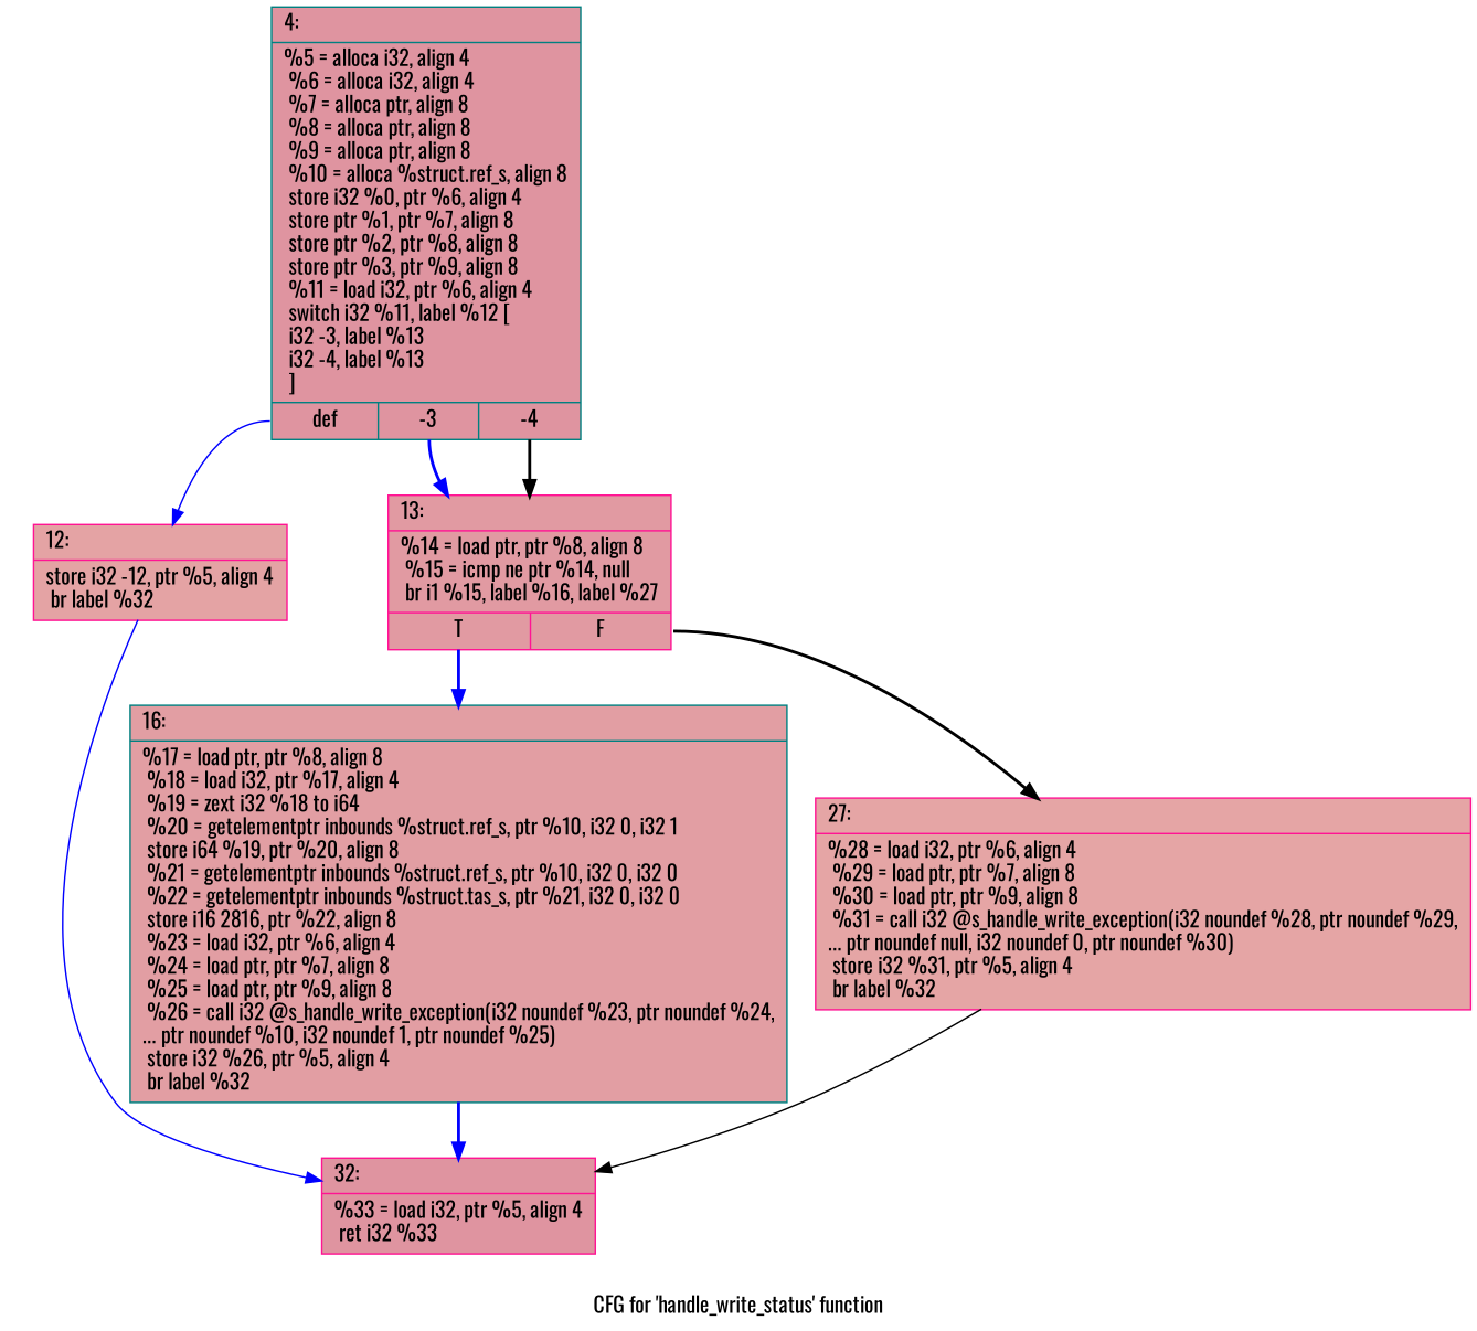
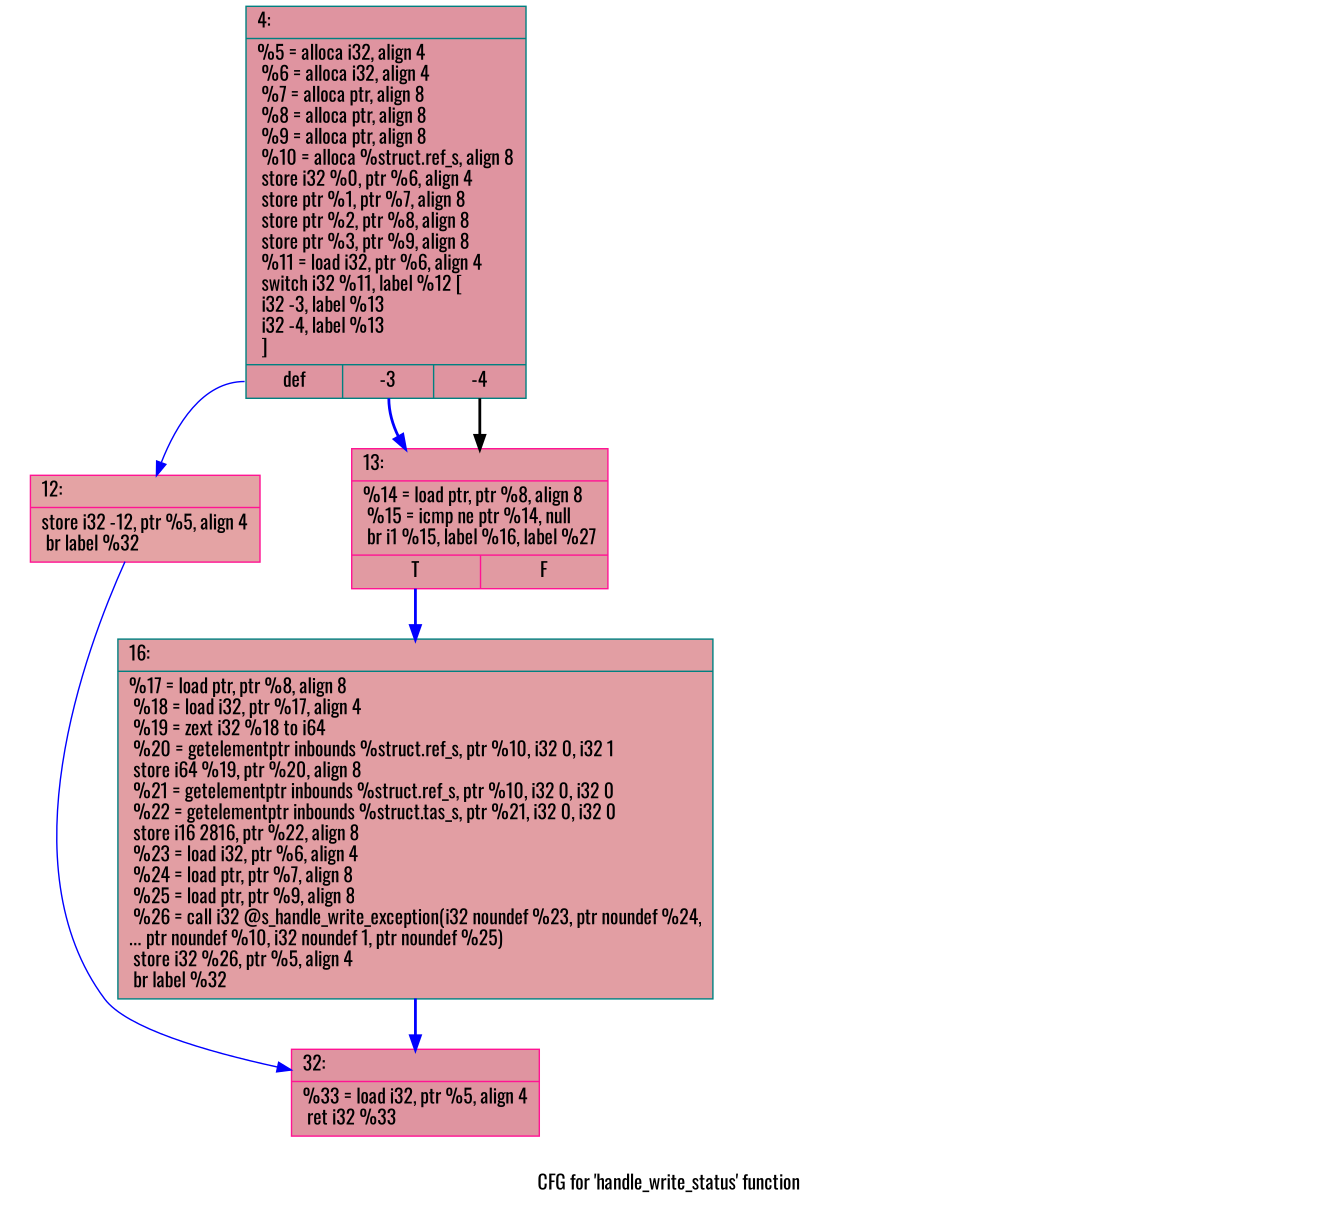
  digraph {
    label="CFG for 'handle_write_status' function"
    fontname=Oswald
    node [color=deeppink fillcolor="#b70d2870" fontname=Oswald shape=record style=filled]
    edge [color=blue style=bold fontname=Oswald]
    n1 [color=teal label="{4:\l|  %5 = alloca i32, align 4\l  %6 = alloca i32, align 4\l  %7 = alloca ptr, align 8\l  %8 = alloca ptr, align 8\l  %9 = alloca ptr, align 8\l  %10 = alloca %struct.ref_s, align 8\l  store i32 %0, ptr %6, align 4\l  store ptr %1, ptr %7, align 8\l  store ptr %2, ptr %8, align 8\l  store ptr %3, ptr %9, align 8\l  %11 = load i32, ptr %6, align 4\l  switch i32 %11, label %12 [\l    i32 -3, label %13\l    i32 -4, label %13\l  ]\l|{<s0>def|<s1>-3|<s2>-4}}"]
    n2 [fillcolor="#c32e3170" label="{12:\l|  store i32 -12, ptr %5, align 4\l  br label %32\l}"]
    n3 [fillcolor="#bb1b2c70" label="{13:\l|  %14 = load ptr, ptr %8, align 8\l  %15 = icmp ne ptr %14, null\l  br i1 %15, label %16, label %27\l|{<s0>T|<s1>F}}"]
    n4 [label="{32:\l|  %33 = load i32, ptr %5, align 4\l  ret i32 %33\l}"]
    n5 [color=teal fillcolor="#be242e70" label="{16:\l|  %17 = load ptr, ptr %8, align 8\l  %18 = load i32, ptr %17, align 4\l  %19 = zext i32 %18 to i64\l  %20 = getelementptr inbounds %struct.ref_s, ptr %10, i32 0, i32 1\l  store i64 %19, ptr %20, align 8\l  %21 = getelementptr inbounds %struct.ref_s, ptr %10, i32 0, i32 0\l  %22 = getelementptr inbounds %struct.tas_s, ptr %21, i32 0, i32 0\l  store i16 2816, ptr %22, align 8\l  %23 = load i32, ptr %6, align 4\l  %24 = load ptr, ptr %7, align 8\l  %25 = load ptr, ptr %9, align 8\l  %26 = call i32 @s_handle_write_exception(i32 noundef %23, ptr noundef %24,\l... ptr noundef %10, i32 noundef 1, ptr noundef %25)\l  store i32 %26, ptr %5, align 4\l  br label %32\l}"]
-   n6 [fillcolor="#c5333470" label="{27:\l|  %28 = load i32, ptr %6, align 4\l  %29 = load ptr, ptr %7, align 8\l  %30 = load ptr, ptr %9, align 8\l  %31 = call i32 @s_handle_write_exception(i32 noundef %28, ptr noundef %29,\l... ptr noundef null, i32 noundef 0, ptr noundef %30)\l  store i32 %31, ptr %5, align 4\l  br label %32\l}"]
    n1 -> n2 [tailport=s0 style=solid]
    n1 -> n3 [tailport=s1]
    n1 -> n3 [tailport=s2 color=black]
    n2 -> n4 [style=solid]
    n3 -> n5 [tailport=s0]
-   n3 -> n6 [tailport=s1 color=black]
    n5 -> n4
-   n6 -> n4 [color=black style=solid]
  }
